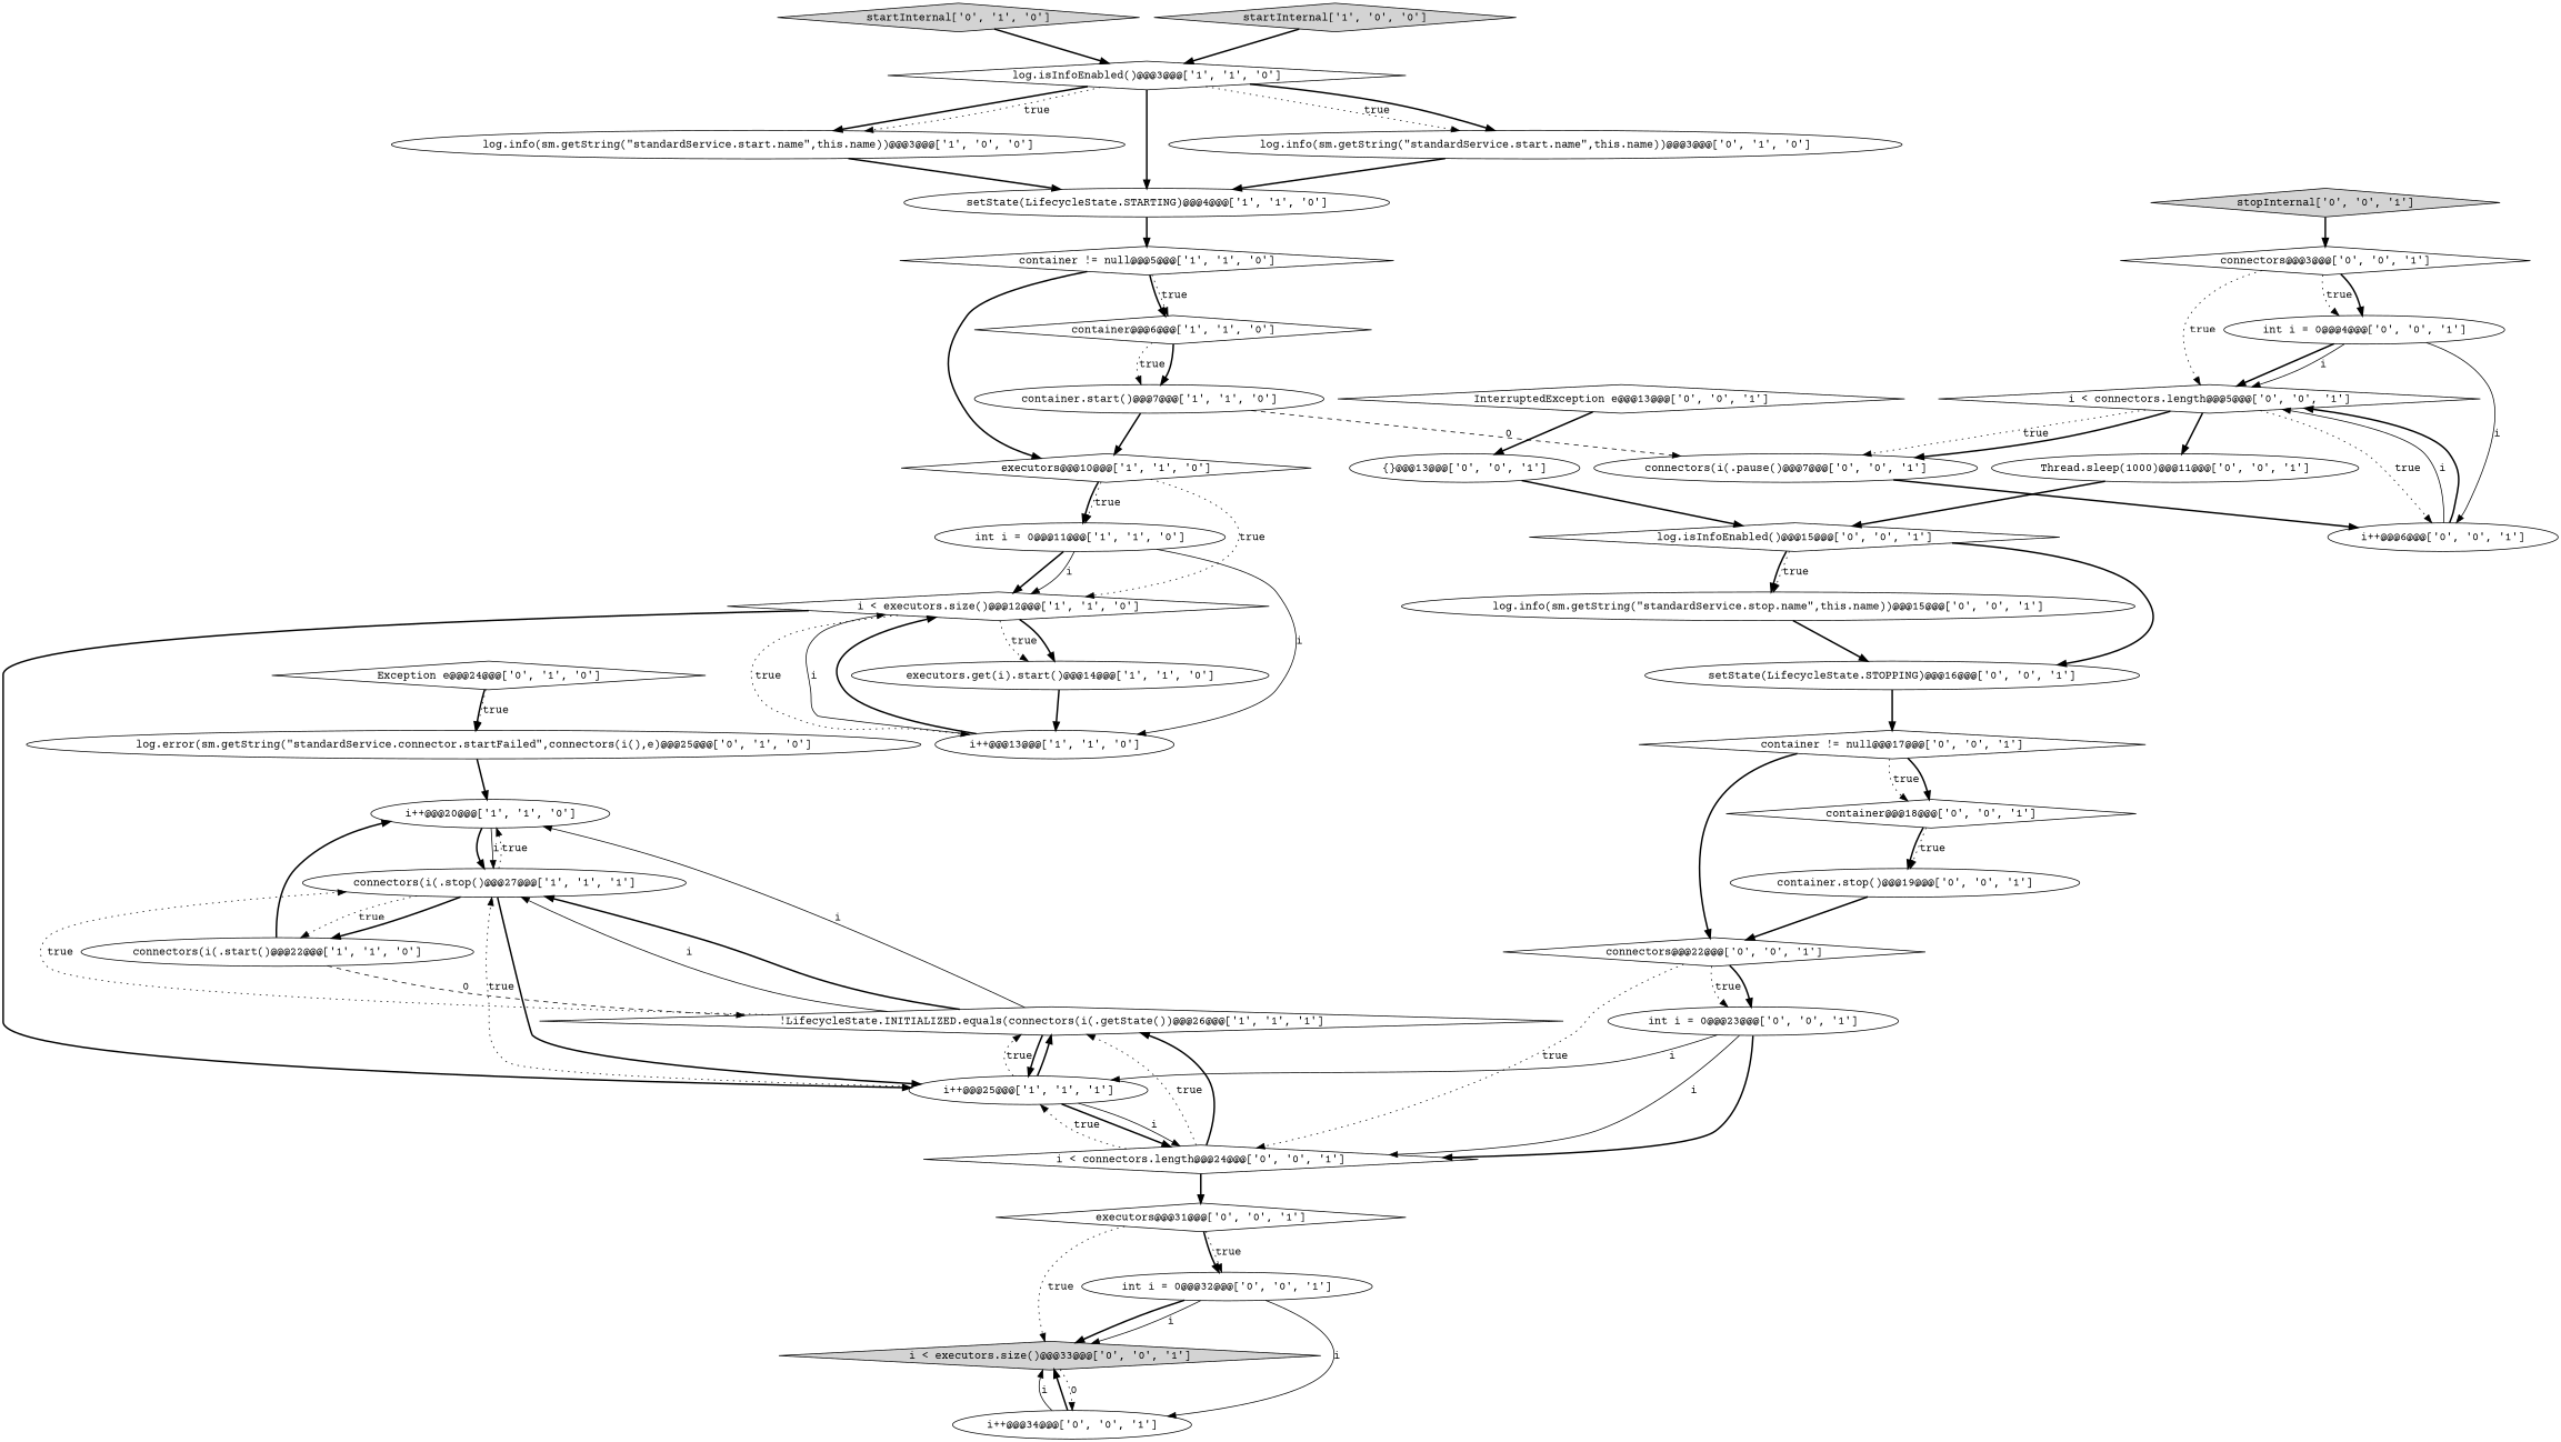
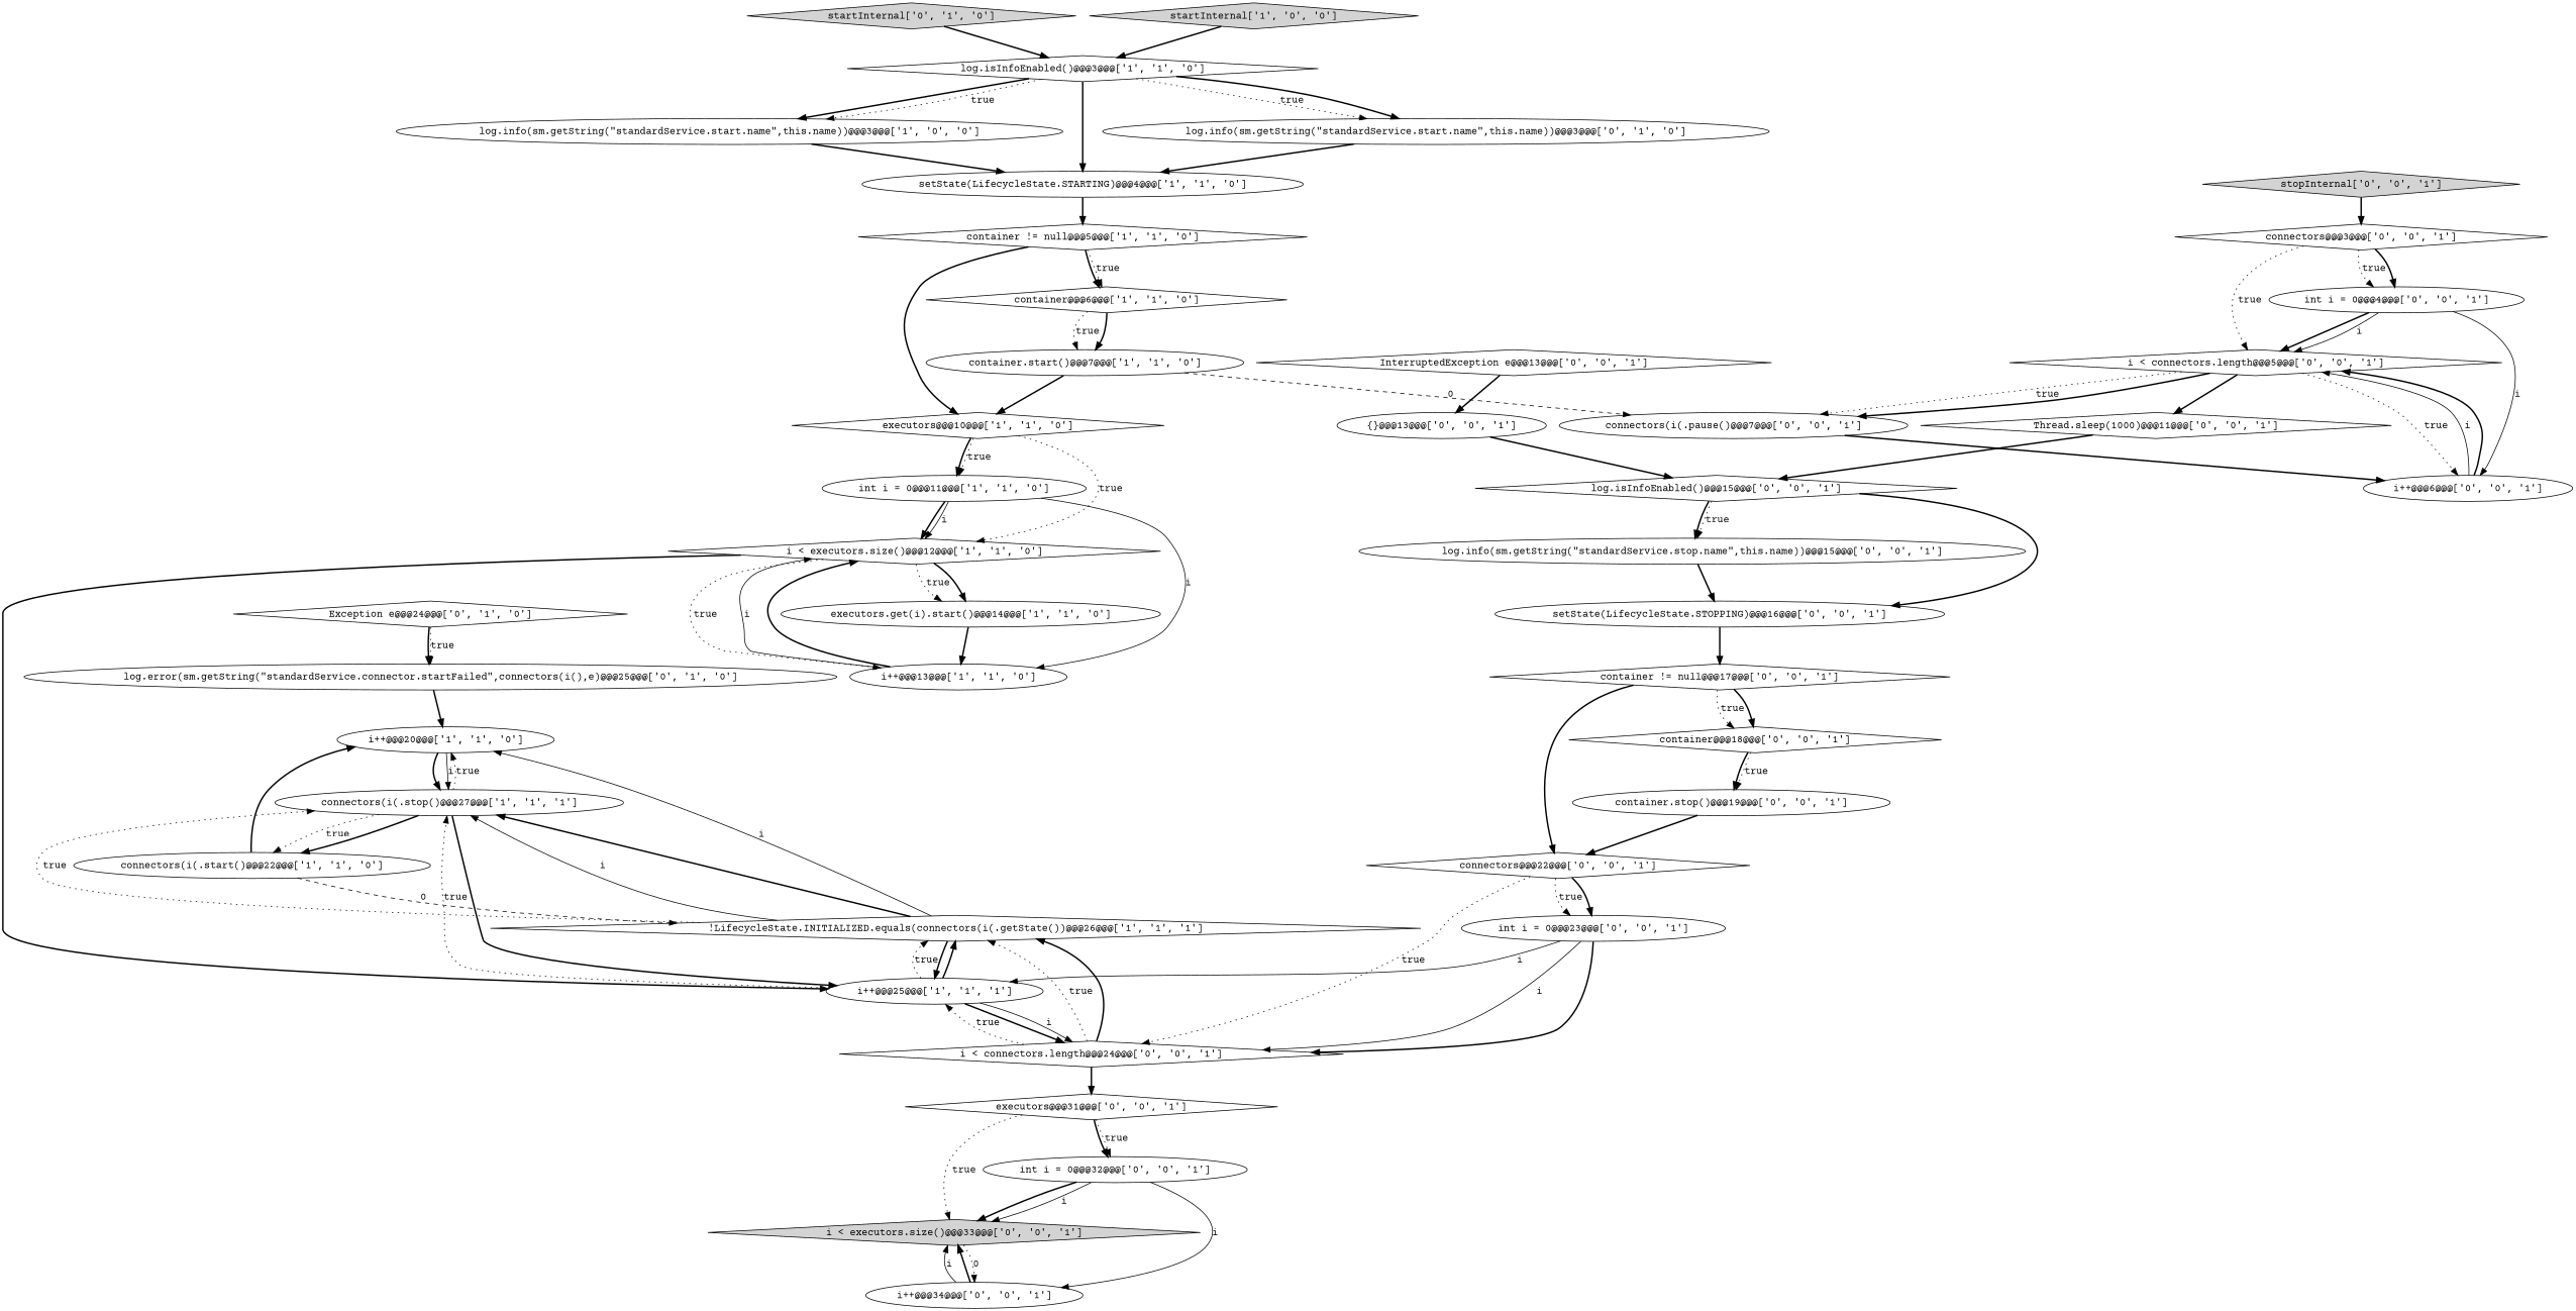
  digraph {
    fontname="Courier Prime"
    node [fillcolor=white fontname="Courier Prime" shape=ellipse style=filled]
    edge [fontname="Courier Prime" style=bold]
    n1 [label="Exception e@@@24@@@['0', '1', '0']" shape=diamond]
    n2 [label="log.error(sm.getString(\"standardService.connector.startFailed\",connectors(i(),e)@@@25@@@['0', '1', '0']"]
    n3 [label="i++@@@20@@@['1', '1', '0']"]
    n4 [label="connectors@@@3@@@['0', '0', '1']" shape=diamond]
    n5 [label="int i = 0@@@4@@@['0', '0', '1']"]
    n6 [label="i < connectors.length@@@5@@@['0', '0', '1']" shape=diamond]
    n7 [label="i++@@@6@@@['0', '0', '1']"]
    n8 [label="connectors(i(.pause()@@@7@@@['0', '0', '1']"]
-   n9 [label="Thread.sleep(1000)@@@11@@@['0', '0', '1']"]
+   n9 [label="Thread.sleep(1000)@@@11@@@['0', '0', '1']" shape=diamond]
    n10 [fillcolor=lightgray label="stopInternal['0', '0', '1']" shape=diamond]
    n11 [label="setState(LifecycleState.STARTING)@@@4@@@['1', '1', '0']"]
    n12 [label="container != null@@@5@@@['1', '1', '0']" shape=diamond]
    n13 [label="executors@@@10@@@['1', '1', '0']" shape=diamond]
    n14 [label="container@@@6@@@['1', '1', '0']" shape=diamond]
    n15 [label="int i = 0@@@11@@@['1', '1', '0']"]
    n16 [label="i < executors.size()@@@12@@@['1', '1', '0']" shape=diamond]
    n17 [label="i++@@@13@@@['1', '1', '0']"]
    n18 [label="i++@@@25@@@['1', '1', '1']"]
    n19 [label="executors.get(i).start()@@@14@@@['1', '1', '0']"]
    n20 [label="container@@@18@@@['0', '0', '1']" shape=diamond]
    n21 [label="container.stop()@@@19@@@['0', '0', '1']"]
    n22 [label="connectors@@@22@@@['0', '0', '1']" shape=diamond]
    n23 [label="i++@@@34@@@['0', '0', '1']"]
    n24 [fillcolor=lightgray label="i < executors.size()@@@33@@@['0', '0', '1']" shape=diamond]
    n25 [label="connectors(i(.stop()@@@27@@@['1', '1', '1']"]
    n26 [label="container.start()@@@7@@@['1', '1', '0']"]
    n27 [label="!LifecycleState.INITIALIZED.equals(connectors(i(.getState())@@@26@@@['1', '1', '1']" shape=diamond]
    n28 [label="connectors(i(.start()@@@22@@@['1', '1', '0']"]
    n29 [label="i < connectors.length@@@24@@@['0', '0', '1']" shape=diamond]
    n30 [label="log.info(sm.getString(\"standardService.start.name\",this.name))@@@3@@@['1', '0', '0']"]
    n31 [label="log.isInfoEnabled()@@@15@@@['0', '0', '1']" shape=diamond]
    n32 [label="setState(LifecycleState.STOPPING)@@@16@@@['0', '0', '1']"]
    n33 [label="log.info(sm.getString(\"standardService.stop.name\",this.name))@@@15@@@['0', '0', '1']"]
    n34 [label="InterruptedException e@@@13@@@['0', '0', '1']" shape=diamond]
    n35 [label="{}@@@13@@@['0', '0', '1']"]
    n36 [label="container != null@@@17@@@['0', '0', '1']" shape=diamond]
    n37 [fillcolor=lightgray label="startInternal['0', '1', '0']" shape=diamond]
    n38 [label="log.isInfoEnabled()@@@3@@@['1', '1', '0']" shape=diamond]
    n39 [label="log.info(sm.getString(\"standardService.start.name\",this.name))@@@3@@@['0', '1', '0']"]
    n40 [label="executors@@@31@@@['0', '0', '1']" shape=diamond]
    n41 [label="int i = 0@@@32@@@['0', '0', '1']"]
    n42 [label="int i = 0@@@23@@@['0', '0', '1']"]
    n43 [fillcolor=lightgray label="startInternal['1', '0', '0']" shape=diamond]
    n1 -> n2 [label=true style=dotted]
    n1 -> n2
    n2 -> n3
    n3 -> n25
    n3 -> n25 [label=i style=solid]
    n4 -> n5 [label=true style=dotted]
    n4 -> n5
    n4 -> n6 [label=true style=dotted]
    n5 -> n6
    n5 -> n6 [label=i style=solid]
    n5 -> n7 [label=i style=solid]
    n6 -> n7 [label=true style=dotted]
    n6 -> n8 [label=true style=dotted]
    n6 -> n8
    n6 -> n9
    n7 -> n6 [label=i style=solid]
    n7 -> n6
    n8 -> n7
    n9 -> n31
    n10 -> n4
    n11 -> n12
    n12 -> n13
    n12 -> n14
    n12 -> n14 [label=true style=dotted]
    n13 -> n15
    n13 -> n15 [label=true style=dotted]
    n13 -> n16 [label=true style=dotted]
    n14 -> n26
    n14 -> n26 [label=true style=dotted]
    n15 -> n16 [label=i style=solid]
    n15 -> n16
    n15 -> n17 [label=i style=solid]
    n16 -> n17 [label=true style=dotted]
    n16 -> n18
    n16 -> n19 [label=true style=dotted]
    n16 -> n19
    n17 -> n16 [label=i style=solid]
    n17 -> n16
    n18 -> n25 [label=true style=dotted]
    n18 -> n27
    n18 -> n27 [label=true style=dotted]
    n18 -> n29
    n18 -> n29 [label=i style=solid]
    n19 -> n17
    n20 -> n21 [label=true style=dotted]
    n20 -> n21
    n21 -> n22
    n22 -> n29 [label=true style=dotted]
    n22 -> n42 [label=true style=dotted]
    n22 -> n42
    n23 -> n24 [label=i style=solid]
    n23 -> n24
    n24 -> n23 [label=0 style=dotted]
    n25 -> n3 [label=true style=dotted]
    n25 -> n18
    n25 -> n28 [label=true style=dotted]
    n25 -> n28
    n26 -> n8 [label=0 style=dashed]
    n26 -> n13
    n27 -> n3 [label=i style=solid]
    n27 -> n18
    n27 -> n25 [label=i style=solid]
    n27 -> n25
    n27 -> n25 [label=true style=dotted]
    n28 -> n3
    n28 -> n27 [label=0 style=dashed]
    n29 -> n18 [label=true style=dotted]
    n29 -> n27 [label=true style=dotted]
    n29 -> n27
    n29 -> n40
    n30 -> n11
    n31 -> n32
    n31 -> n33
    n31 -> n33 [label=true style=dotted]
    n32 -> n36
    n33 -> n32
    n34 -> n35
    n35 -> n31
    n36 -> n20 [label=true style=dotted]
    n36 -> n20
    n36 -> n22
    n37 -> n38
    n38 -> n11
    n38 -> n30
    n38 -> n30 [label=true style=dotted]
    n38 -> n39 [label=true style=dotted]
    n38 -> n39
    n39 -> n11
    n40 -> n24 [label=true style=dotted]
    n40 -> n41
    n40 -> n41 [label=true style=dotted]
    n41 -> n23 [label=i style=solid]
    n41 -> n24 [label=i style=solid]
    n41 -> n24
    n42 -> n18 [label=i style=solid]
    n42 -> n29
    n42 -> n29 [label=i style=solid]
    n43 -> n38
  }
